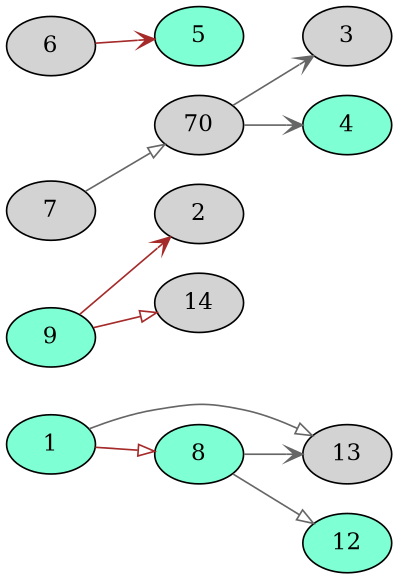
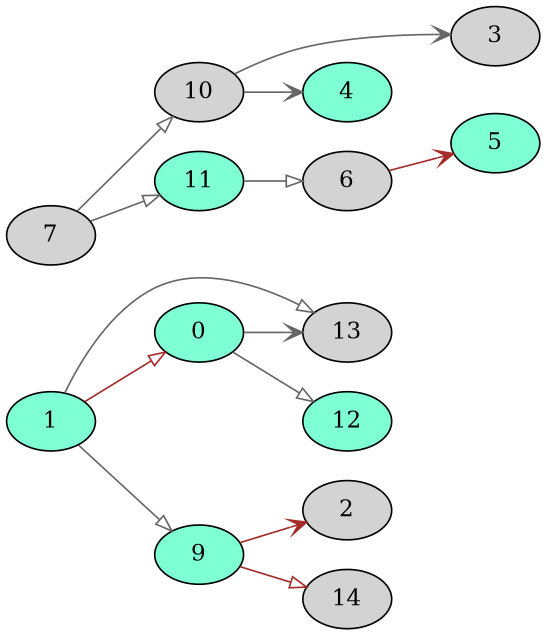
  digraph {
    rankdir=LR
    node [fillcolor=aquamarine style=filled]
    edge [arrowhead=onormal color=gray40 weight=0]
    1
-   8
+   8 [label=0]
    9
    13 [fillcolor=lightgrey]
    7 [fillcolor=lightgrey]
-   10 [fillcolor=lightgrey label=70]
+   10 [fillcolor=lightgrey]
+   11
    12
    2 [fillcolor=lightgrey]
    14 [fillcolor=lightgrey]
    3 [fillcolor=lightgrey]
    4
    6 [fillcolor=lightgrey]
    5
    1 -> 8 [color=brown]
+   1 -> 9
    1 -> 13
    8 -> 13 [arrowhead=vee weight=1]
    8 -> 12
    9 -> 2 [arrowhead=vee color=brown]
    9 -> 14 [color=brown]
    7 -> 10
+   7 -> 11
    10 -> 3 [arrowhead=vee]
    10 -> 4 [arrowhead=vee weight=1]
+   11 -> 6
    6 -> 5 [arrowhead=vee color=brown]
  }
